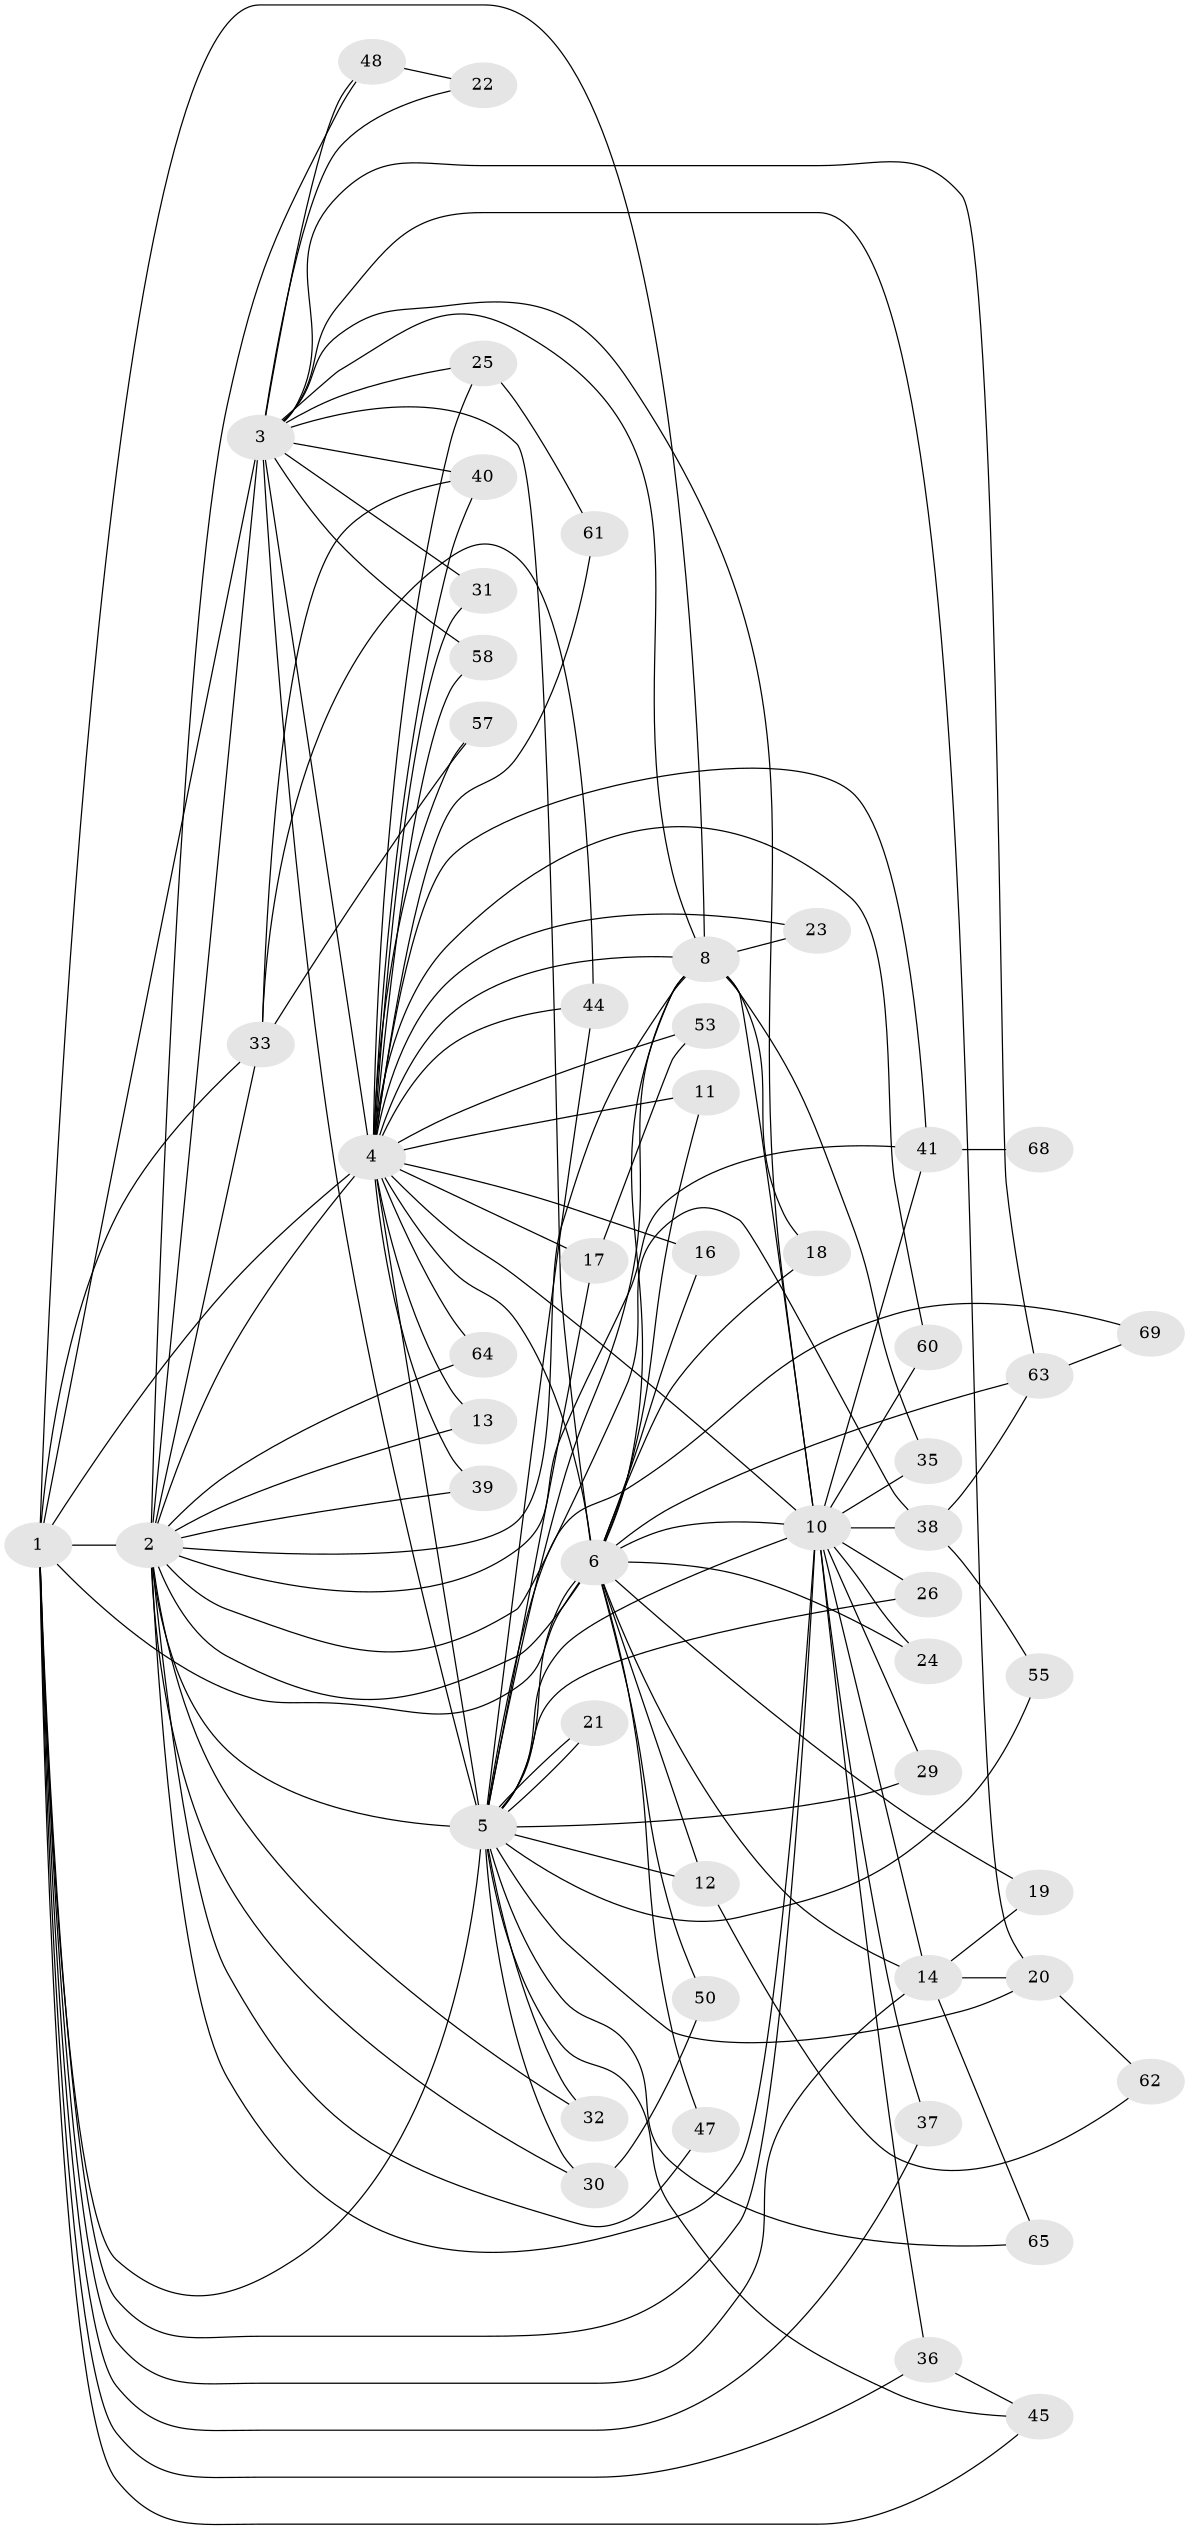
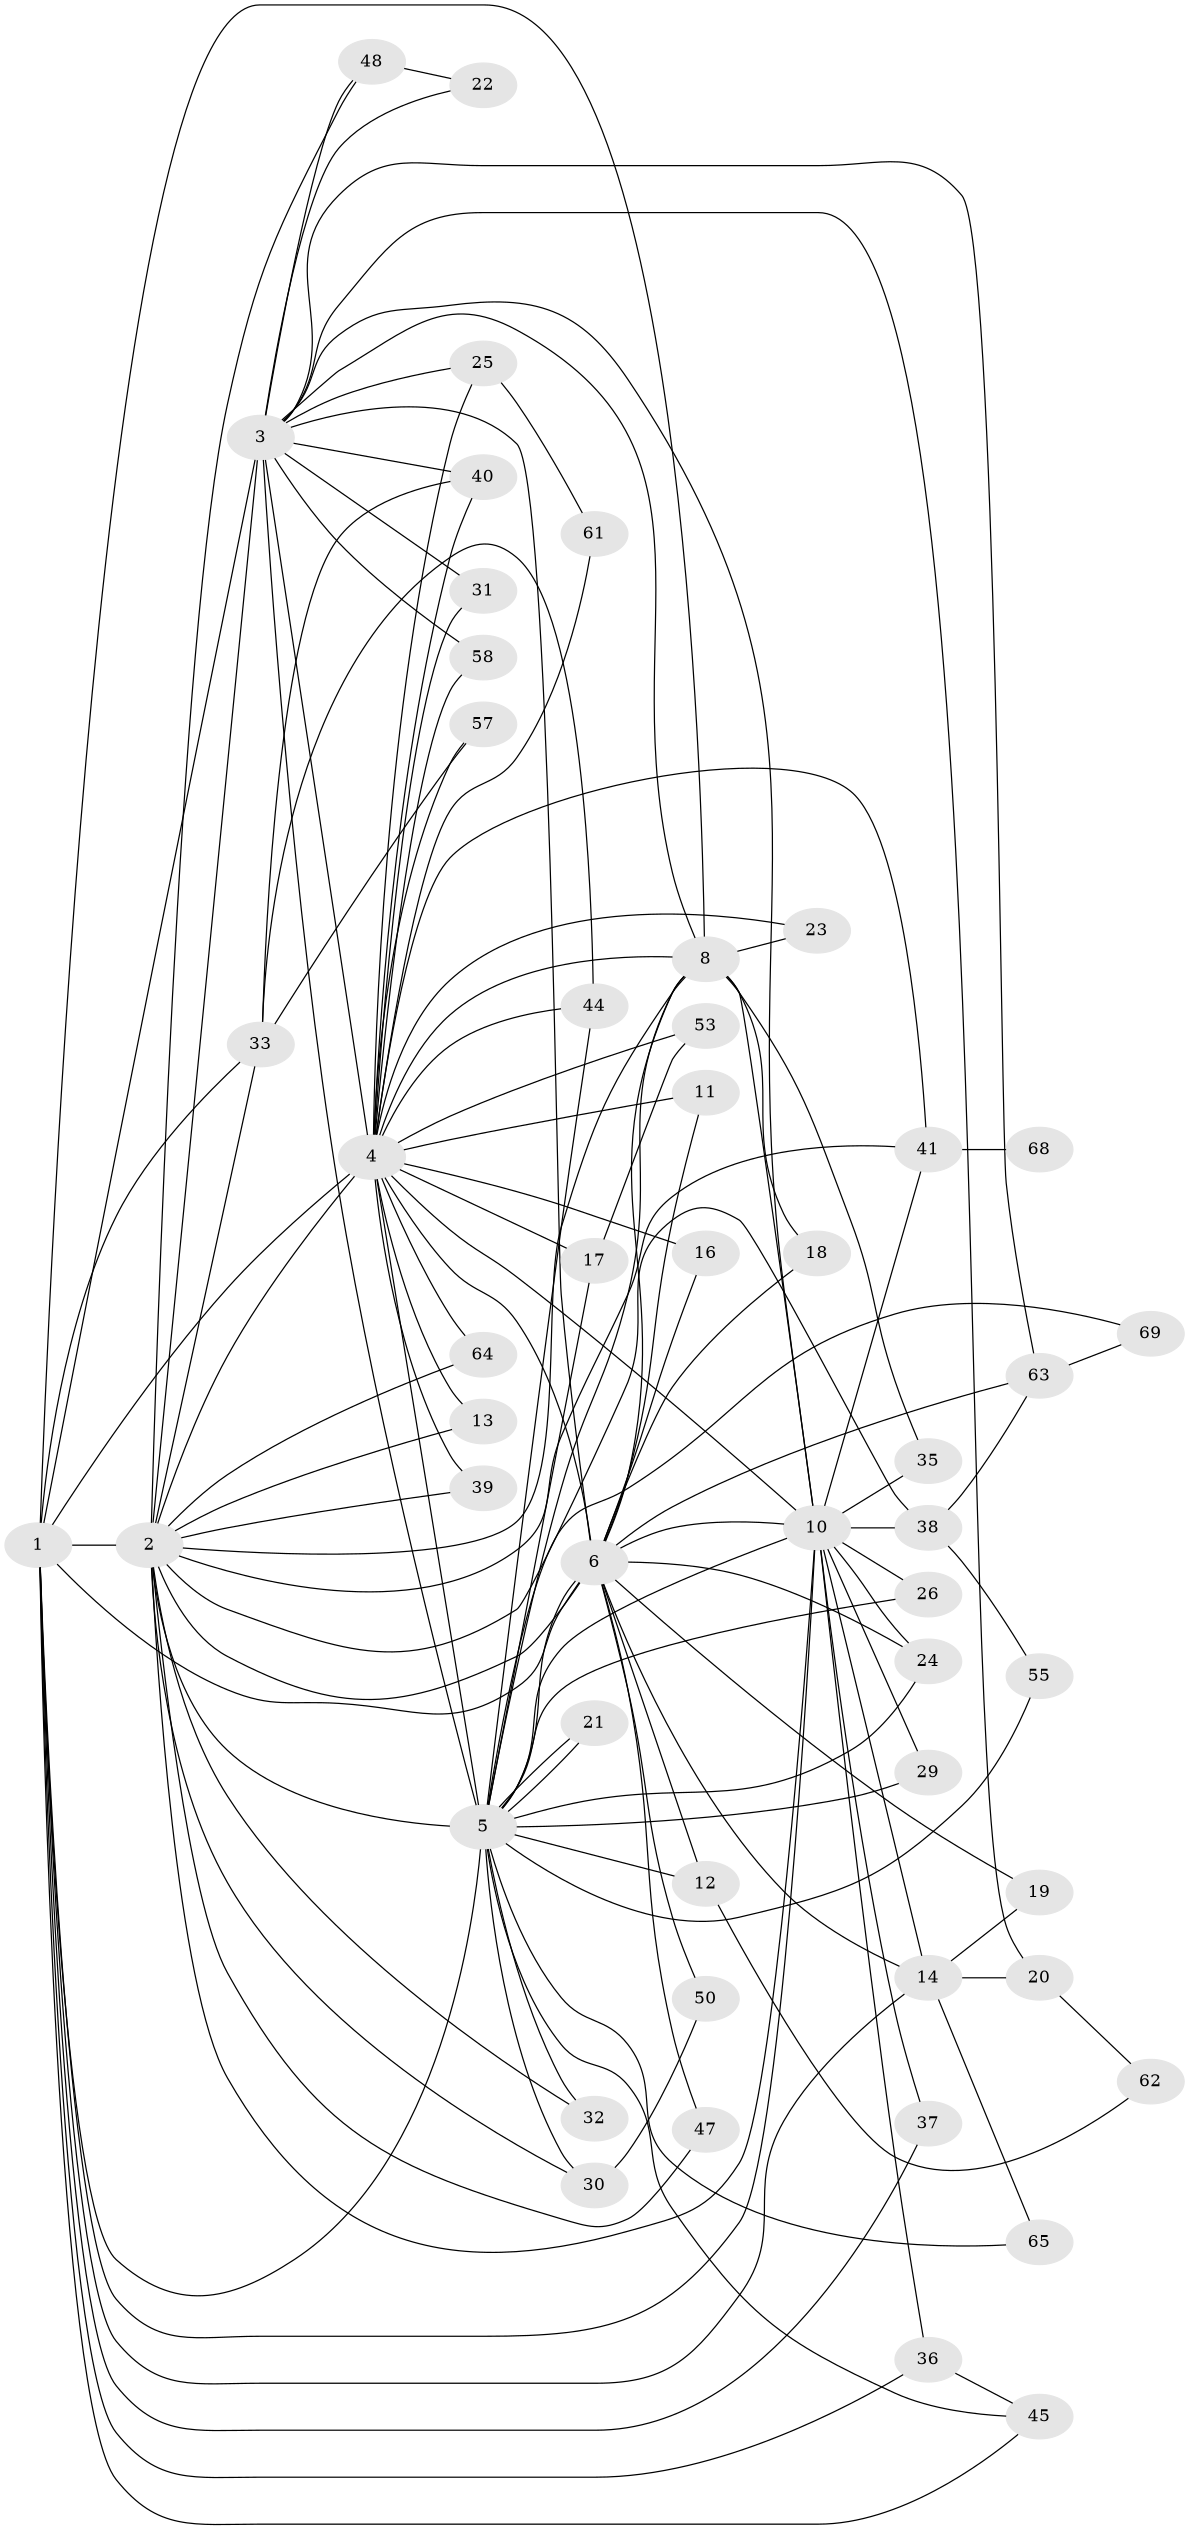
  graph {
    rankdir=LR
    node [color=gray90 style=filled]
    2 [super="+9"]
    3 [super="+15"]
    4 [super="+7"]
    5 [super="+51"]
    6 [super="+52"]
    8 [super="+34"]
    10 [super="+56"]
    33 [super="+42"]
    13
    30
    32 [super="+46"]
    38
    39
    41 [super="+70"]
    47
    48
    64
    1
    14 [super="+49"]
    36 [super="+59"]
    37
    45
    20 [super="+54"]
    22
    25
    31
    40 [super="+66"]
    58
    63 [super="+67"]
    11
    16
    17 [super="+27"]
    23
    44
    53
    57
-   60
    61
    12
    21
    24
    26
    29
    55
    65
    69
    18 [super="+43"]
    19
    50
    35
    68
    62
    2 -- 3 [weight=2]
    2 -- 4 [weight=4]
    2 -- 5 [weight=2]
    2 -- 6 [weight=2]
    2 -- 8 [weight=2]
    2 -- 10 [weight=2]
    2 -- 33 [weight=2]
    2 -- 13
    2 -- 30
    2 -- 32
    2 -- 38
    2 -- 39
    2 -- 41
    2 -- 47
    2 -- 48
    2 -- 64
    3 -- 4 [weight=2]
    3 -- 5
    3 -- 6
    3 -- 8 [weight=2]
    3 -- 10
    3 -- 48
    3 -- 20 [weight=2]
    3 -- 22
    3 -- 25
    3 -- 31
    3 -- 40
    3 -- 58
    3 -- 63
    4 -- 5 [weight=2]
    4 -- 6 [weight=2]
    4 -- 8 [weight=2]
    4 -- 10 [weight=2]
    4 -- 13
    4 -- 39
    4 -- 41
    4 -- 64
    4 -- 25
    4 -- 31
    4 -- 40
    4 -- 58
    4 -- 11
    4 -- 16
    4 -- 17
    4 -- 23
    4 -- 44
    4 -- 53
    4 -- 57
-   4 -- 60
    4 -- 61
    5 -- 6
    5 -- 8
    5 -- 10 [weight=2]
    5 -- 30
    5 -- 32
    5 -- 45
    5 -- 17 [weight=2]
    5 -- 44
    5 -- 12
    5 -- 21
    5 -- 21
-   5 -- 20
+   5 -- 24
    5 -- 26
    5 -- 29
    5 -- 55
    5 -- 65
    5 -- 69
    6 -- 8
    6 -- 10
    6 -- 47
    6 -- 14
    6 -- 63
    6 -- 11
    6 -- 16
    6 -- 12
    6 -- 24
    6 -- 18
    6 -- 19
    6 -- 50
    8 -- 10
    8 -- 23
    8 -- 18
    8 -- 35
    10 -- 38
    10 -- 41
    10 -- 14
    10 -- 36
    10 -- 37
-   10 -- 60
    10 -- 24
    10 -- 26
    10 -- 29
    10 -- 35
    33 -- 40
    33 -- 44
    33 -- 57
    30 -- 50
    38 -- 63
    38 -- 55
    41 -- 68
    48 -- 22
    1 -- 2 [weight=2]
    1 -- 3 [weight=2]
    1 -- 4 [weight=2]
    1 -- 5
    1 -- 6
    1 -- 8
    1 -- 10
    1 -- 33
    1 -- 14
    1 -- 36
    1 -- 37
    1 -- 45
    14 -- 20
    14 -- 65
    14 -- 19
    36 -- 45
    20 -- 62
    25 -- 61
    63 -- 69
    17 -- 53
    12 -- 62
  }
